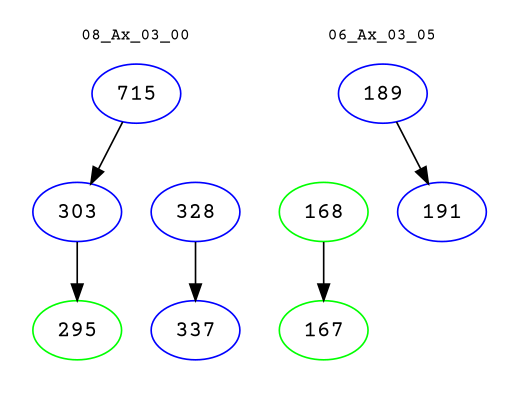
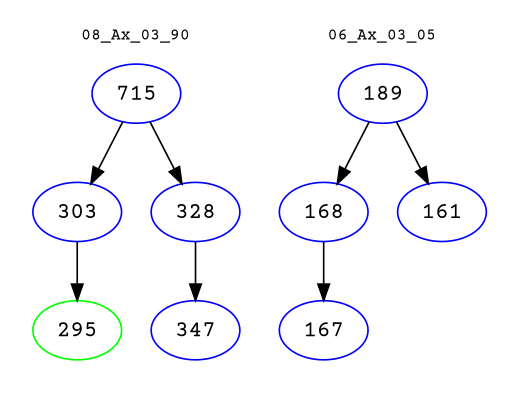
  digraph {
    fontname="Courier Prime"
    node [color=blue fontname="Courier Prime"]
    edge [color=black fontname="Courier Prime"]
    n1 [label=715]
    n2 [label=303]
    n3 [label=328]
    n4 [color=green label=295]
-   n5 [label=337]
+   n5 [label=347]
    n6 [label=189]
-   n7 [color=green label=168]
-   n8 [label=191]
-   n9 [color=green label=167]
+   n7 [label=168]
+   n8 [label=161]
+   n9 [label=167]
    subgraph cluster_1 {
      color=white
      fontsize=10
-     label="08_Ax_03_00"
+     label="08_Ax_03_90"
      n1
      n2
      n3
      n4
      n5
    }
    subgraph cluster_2 {
      color=white
      fontsize=10
      label="06_Ax_03_05"
      n6
      n7
      n8
      n9
    }
    n1 -> n2
+   n1 -> n3
    n2 -> n4
    n3 -> n5
+   n6 -> n7
    n6 -> n8
    n7 -> n9
  }
